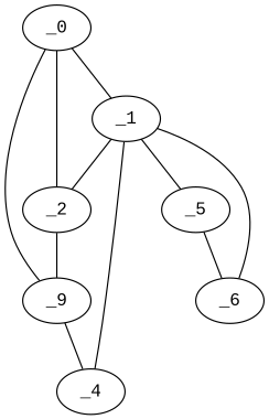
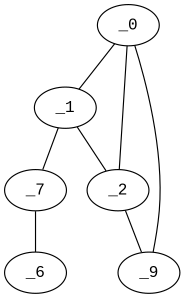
  graph {
    fontname="Liberation Mono"
    node [fontname="Liberation Mono"]
    edge [fontname="Liberation Mono" valence=1]
    _0 [x=41 y=7]
    _1 [x=58 y=85]
    _2 [x=64 y=5]
    n4 [label=_9 x=84 y=3]
-   _4 [x=87 y=14]
-   _5 [x=98 y=120]
+   _5 [x=98 y=120 label=_7]
    _6 [x=102 y=81]
    _0 -- _1
    _0 -- _2 [valence=2]
    _0 -- n4
    _1 -- _2
-   _1 -- _4 [valence=2]
    _1 -- _5
-   _1 -- _6
    _2 -- n4
-   n4 -- _4
    _5 -- _6
  }
